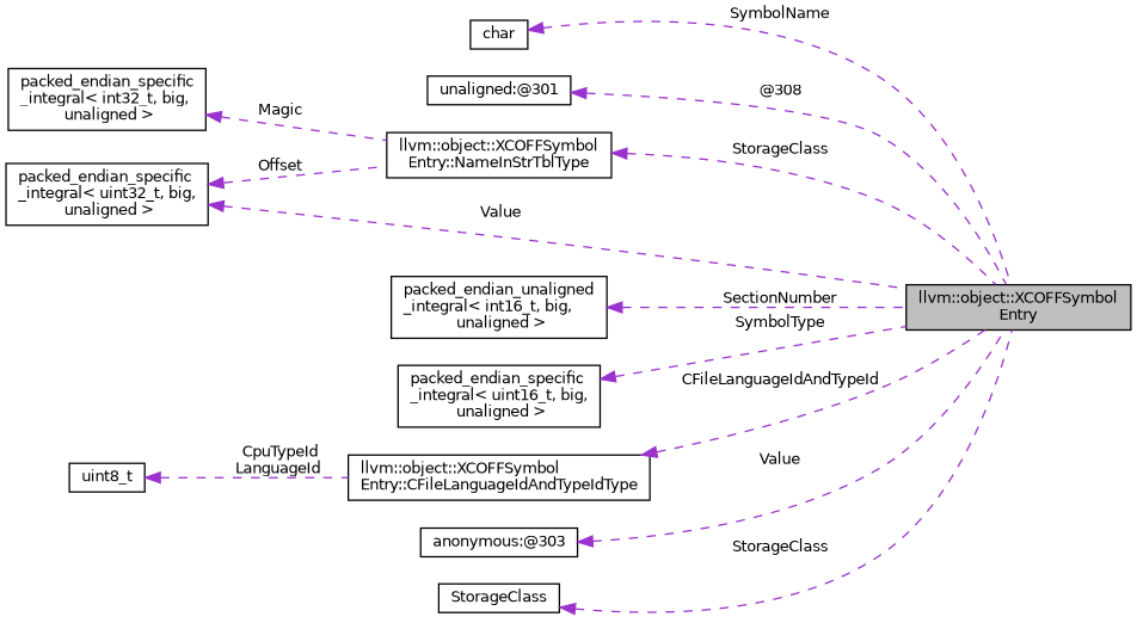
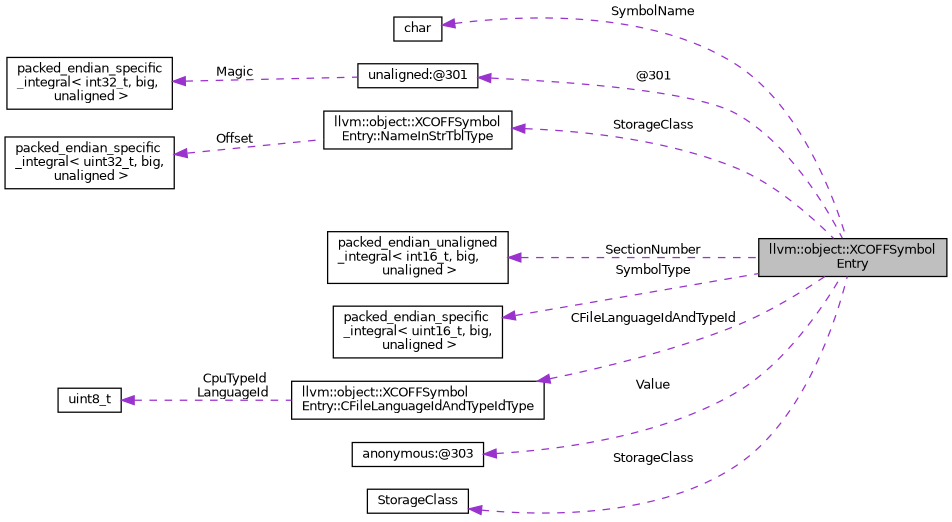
  digraph {
    rankdir=LR
    node [color=black fontname=Helvetica fontsize=10 shape=box]
    edge [color=darkorchid3 dir=back fontname=Helvetica fontsize=10 labelfontname=Helvetica labelfontsize=10 style=dashed]
    n1 [fillcolor=grey75 fontcolor=black height=0.2 label="llvm::object::XCOFFSymbol\lEntry" style=filled width=0.4]
    n2 [height=0.2 label=char width=0.4]
    n3 [height=0.2 label="llvm::object::XCOFFSymbol\lEntry::NameInStrTblType" width=0.4]
    n4 [height=0.2 label="packed_endian_specific\l_integral\< int32_t, big,\l unaligned \>" width=0.4]
    n5 [height=0.2 label="packed_endian_specific\l_integral\< uint32_t, big,\l unaligned \>" width=0.4]
    n6 [height=0.2 label="unaligned:@301" width=0.4]
    n7 [height=0.2 label="packed_endian_unaligned\l_integral\< int16_t, big,\l unaligned \>" width=0.4]
    n8 [height=0.2 label="packed_endian_specific\l_integral\< uint16_t, big,\l unaligned \>" width=0.4]
    n9 [height=0.2 label="llvm::object::XCOFFSymbol\lEntry::CFileLanguageIdAndTypeIdType" width=0.4]
    n10 [height=0.2 label=uint8_t width=0.4]
    n11 [height=0.2 label="anonymous:@303" width=0.4]
    n12 [height=0.2 label=StorageClass width=0.4]
    n2 -> n1 [label=" SymbolName"]
    n3 -> n1 [label=" StorageClass"]
-   n4 -> n3 [label=" Magic"]
-   n5 -> n1 [label=" Value"]
+   n4 -> n6 [label=" Magic"]
    n5 -> n3 [label=" Offset"]
-   n6 -> n1 [label=" @308"]
+   n6 -> n1 [label=" @301"]
    n7 -> n1 [label=" SectionNumber"]
    n8 -> n1 [label=" SymbolType"]
    n9 -> n1 [label=" CFileLanguageIdAndTypeId"]
    n10 -> n9 [label=" CpuTypeId\nLanguageId"]
    n11 -> n1 [label=" Value"]
    n12 -> n1 [label=" StorageClass"]
  }
